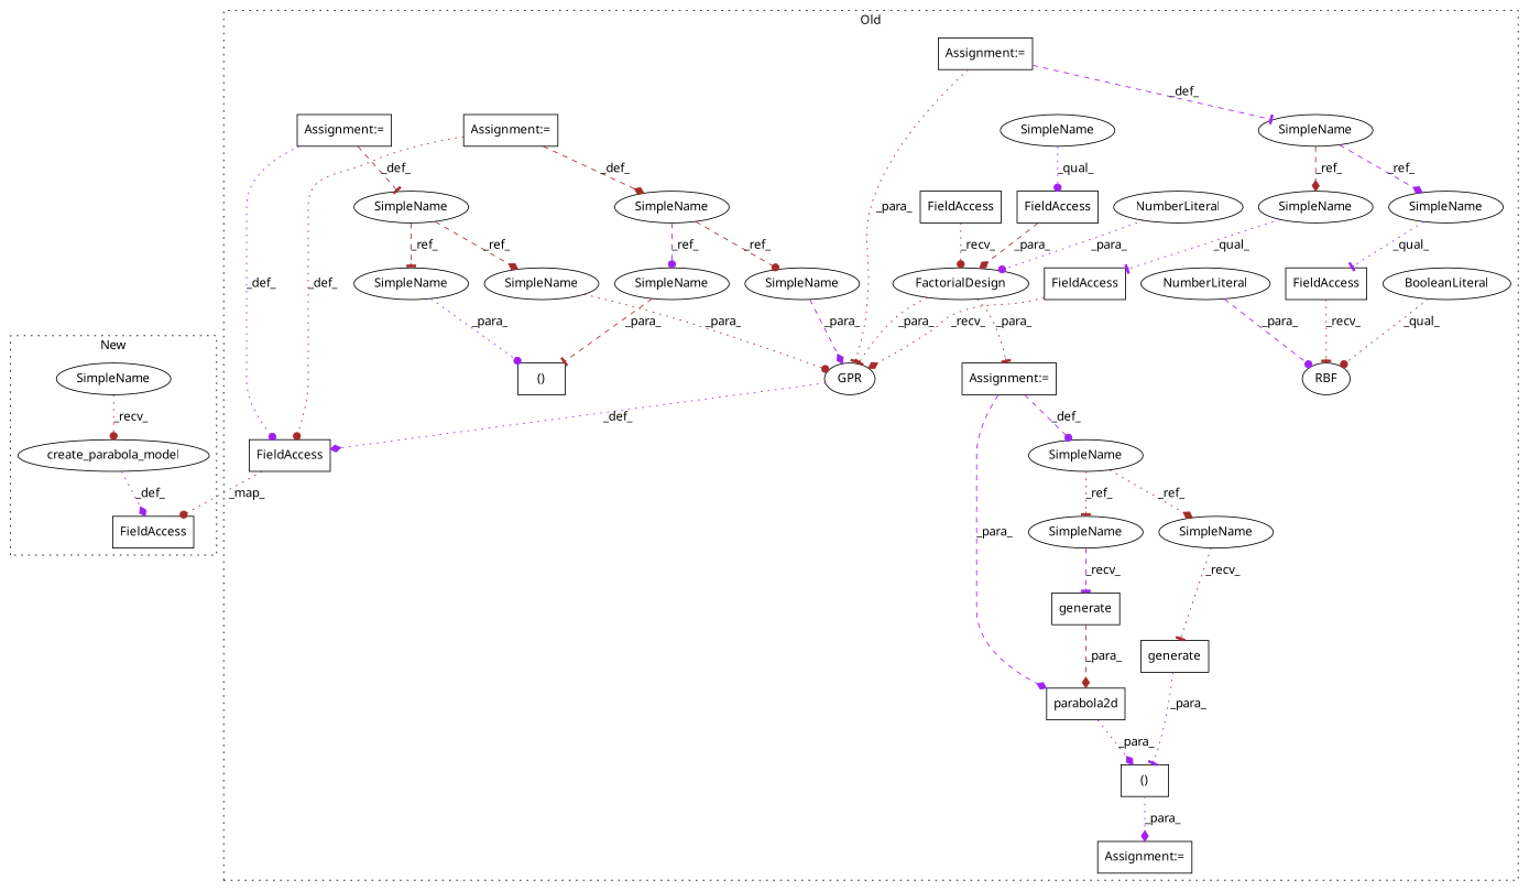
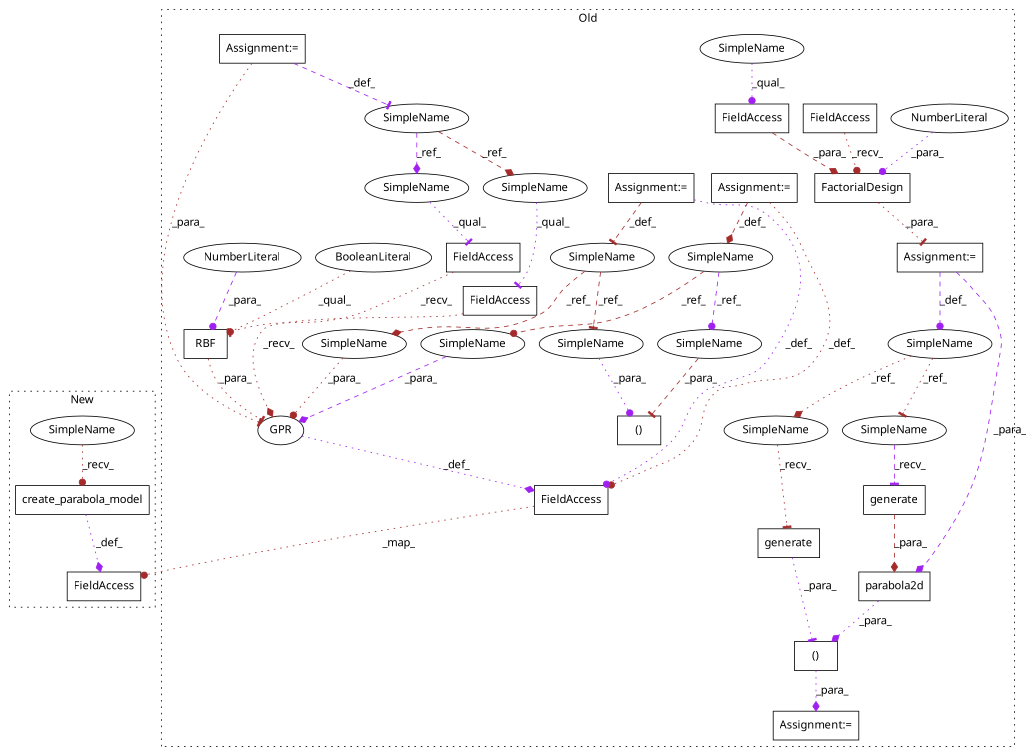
  digraph {
    fontname="Noto Sans"
    node [a=42 fontname="Noto Sans" l=1 s=8350 shape=box]
    edge [arrowhead=tee color=brown fontname="Noto Sans" style=dotted]
-   n1 [a=32 l="4,1" label=RBF s="8384,8394" shape=ellipse]
+   n1 [a=32 l="4,1" label=RBF s="8384,8394"]
    n2 [a=34 label=NumberLiteral s=8388 shape=ellipse]
    n3 [a=32 l="4,1" label=GPR s="8361,8395" shape=ellipse]
    n4 [a=9 l=4 label=BooleanLiteral s=8390 shape=ellipse]
    n5 [a=22 l=10 label=FieldAccess]
    n6 [l=6 label=SimpleName s=8097 shape=ellipse]
    n7 [a=22 l=14 label=FieldAccess s=8369]
    n8 [a=7 label="Assignment:=" s=8113]
    n9 [a=106 l=15 label="()" s=8251]
    n10 [label=SimpleName s=8086 shape=ellipse]
    n11 [label=SimpleName s=8113 shape=ellipse]
    n12 [a=7 l=6 label="Assignment:=" s=8097]
    n13 [a=22 l=16 label=FieldAccess s=8402]
    n14 [a=7 label="Assignment:=" s=8086]
    n15 [a=22 l=11 label=FieldAccess s=8228]
-   n16 [a=32 l="16,1" label=FactorialDesign s="8210,8239" shape=ellipse]
+   n16 [a=32 l="16,1" label=FactorialDesign s="8210,8239"]
    n17 [a=106 l=59 label="()" s=8273]
    n18 [a=34 label=NumberLiteral s=8226 shape=ellipse]
    n19 [a=22 l=16 label=FieldAccess s=8193]
    n20 [a=7 label="Assignment:=" s=8192]
    n21 [a=32 l=10 label=generate s=8321]
    n22 [l=6 label=SimpleName s=8186 shape=ellipse]
    n23 [a=32 l=10 label=generate s=8280]
    n24 [a=7 l=7 label="Assignment:=" s=8266]
    n25 [a=32 l="11,1" label=parabola2d s="8303,8331"]
    n26 [l=6 label=SimpleName s=8273 shape=ellipse]
    n27 [l=6 label=SimpleName s=8314 shape=ellipse]
    n28 [l=4 label=SimpleName s=8228 shape=ellipse]
    n29 [label=SimpleName s=8251 shape=ellipse]
    n30 [label=SimpleName s=8365 shape=ellipse]
    n31 [l=6 label=SimpleName shape=ellipse]
    n32 [l=6 label=SimpleName s=8369 shape=ellipse]
    n33 [label=SimpleName s=8265 shape=ellipse]
    n34 [label=SimpleName s=8367 shape=ellipse]
-   n35 [a=32 l=23 label=create_parabola_model s=8557 shape=ellipse]
+   n35 [a=32 l=23 label=create_parabola_model s=8557]
    n36 [a=22 l=16 label=FieldAccess s=8587]
    n37 [l=4 label=SimpleName s=8552 shape=ellipse]
    subgraph cluster_1 {
      label=Old
      style=dotted
      n1
      n2
      n3
      n4
      n5
      n6
      n7
      n8
      n9
      n10
      n11
      n12
      n13
      n14
      n15
      n16
      n17
      n18
      n19
      n20
      n21
      n22
      n23
      n24
      n25
      n26
      n27
      n28
      n29
      n30
      n31
      n32
      n33
      n34
    }
    subgraph cluster_2 {
      label=New
      style=dotted
      n35
      n36
      n37
    }
-   n16 -> n3 [label=_para_]
+   n1 -> n3 [label=_para_]
    n2 -> n1 [arrowhead=dot color=purple label=_para_ style=dashed]
    n3 -> n13 [arrowhead=diamond color=purple label=_def_]
    n4 -> n1 [arrowhead=dot label=_qual_]
    n5 -> n3 [arrowhead=diamond label=_recv_]
    n6 -> n31 [arrowhead=diamond label=_ref_ style=dashed]
    n6 -> n32 [arrowhead=diamond color=purple label=_ref_ style=dashed]
    n7 -> n1 [label=_recv_]
    n8 -> n11 [arrowhead=diamond label=_def_ style=dashed]
    n8 -> n13 [arrowhead=dot label=_def_]
    n10 -> n29 [label=_ref_ style=dashed]
    n10 -> n30 [arrowhead=diamond label=_ref_ style=dashed]
    n11 -> n33 [arrowhead=dot color=purple label=_ref_ style=dashed]
    n11 -> n34 [arrowhead=dot label=_ref_ style=dashed]
    n12 -> n3 [label=_para_]
    n12 -> n6 [color=purple label=_def_ style=dashed]
    n13 -> n36 [arrowhead=dot label=_map_]
    n14 -> n10 [label=_def_ style=dashed]
    n14 -> n13 [arrowhead=dot color=purple label=_def_]
    n15 -> n16 [arrowhead=diamond label=_para_ style=dashed]
    n16 -> n20 [label=_para_]
    n17 -> n24 [arrowhead=diamond color=purple label=_para_]
    n18 -> n16 [arrowhead=dot color=purple label=_para_]
    n19 -> n16 [arrowhead=dot label=_recv_]
    n20 -> n22 [arrowhead=dot color=purple label=_def_ style=dashed]
    n20 -> n25 [arrowhead=diamond color=purple label=_para_ style=dashed]
    n21 -> n25 [arrowhead=diamond label=_para_ style=dashed]
    n22 -> n26 [arrowhead=diamond label=_ref_]
    n22 -> n27 [label=_ref_]
    n23 -> n17 [color=purple label=_para_]
    n25 -> n17 [arrowhead=diamond color=purple label=_para_]
    n26 -> n23 [label=_recv_]
    n27 -> n21 [color=purple label=_recv_ style=dashed]
    n28 -> n15 [arrowhead=dot color=purple label=_qual_]
    n29 -> n9 [arrowhead=dot color=purple label=_para_]
    n30 -> n3 [arrowhead=dot label=_para_]
    n31 -> n5 [color=purple label=_qual_]
    n32 -> n7 [color=purple label=_qual_]
    n33 -> n9 [label=_para_ style=dashed]
    n34 -> n3 [arrowhead=diamond color=purple label=_para_ style=dashed]
    n35 -> n36 [arrowhead=diamond color=purple label=_def_]
    n37 -> n35 [arrowhead=dot label=_recv_]
  }
